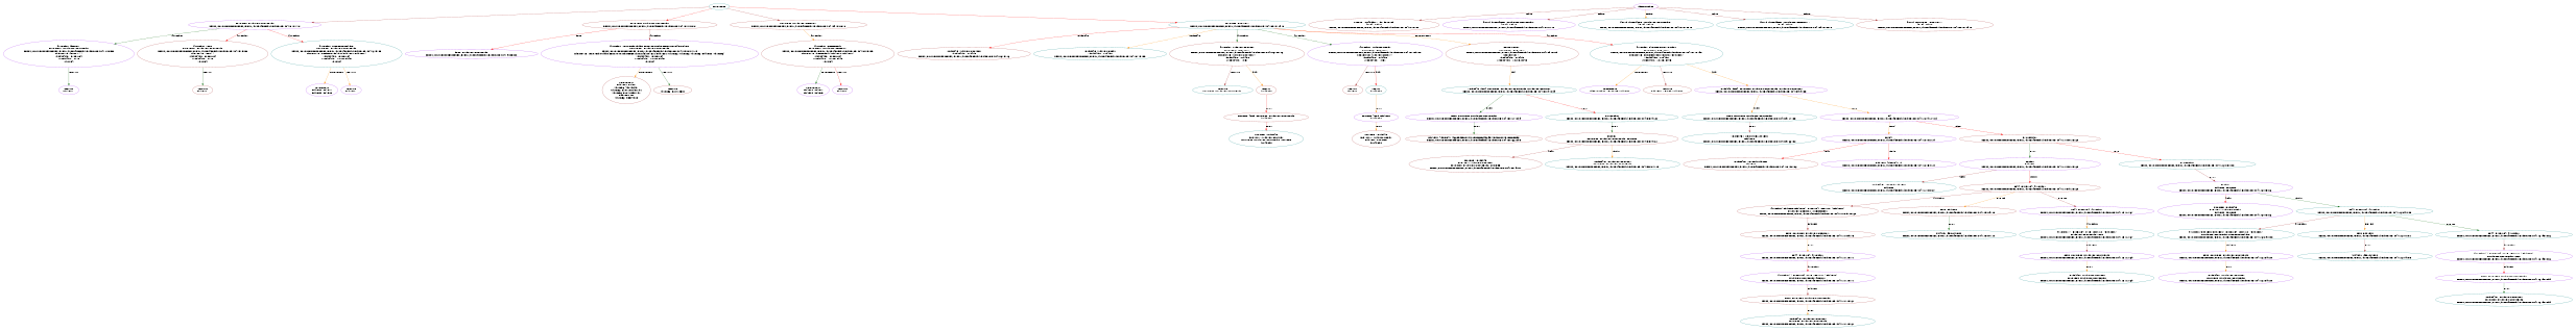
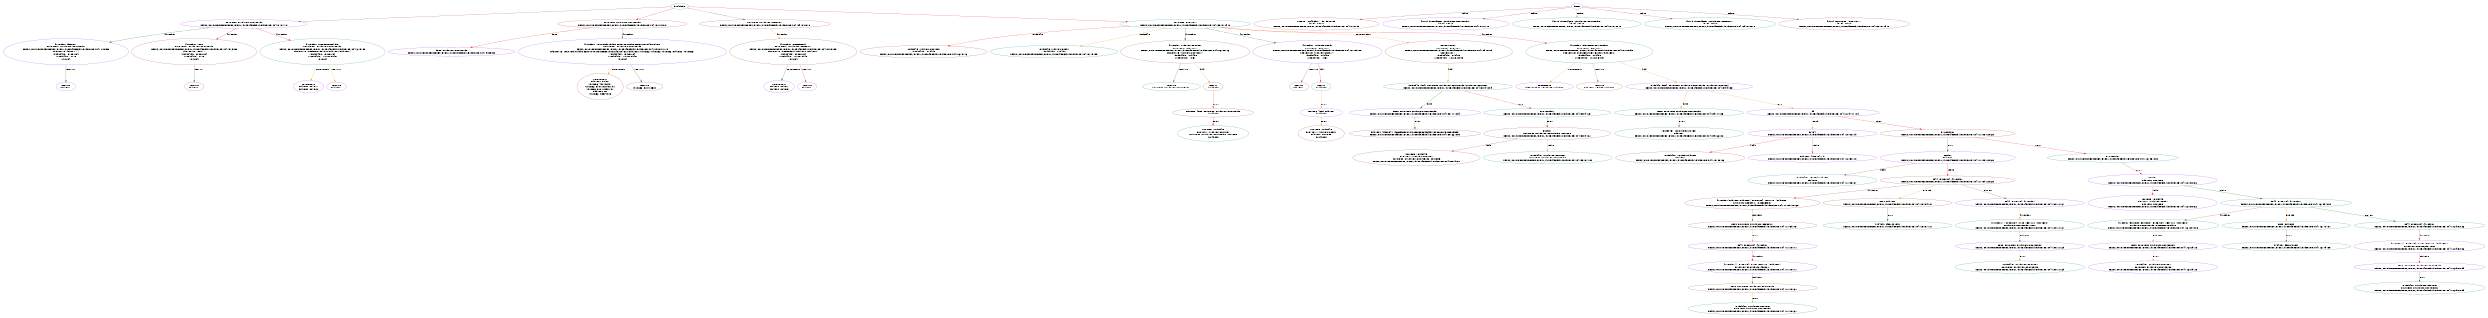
  strict digraph {
    fontname="DejaVu Sans Mono"
    node [color=purple fontname="DejaVu Sans Mono"]
    edge [color=darkorange fontname="DejaVu Sans Mono"]
    n1 [label="contract IUniswapV2Router01\ntests/contract_testcases/ewasm/interface_inheritance.sol:2:1-7:2"]
    n2 [label="function factory\ncontract: IUniswapV2Router01\ntests/contract_testcases/ewasm/interface_inheritance.sol:4:5-55\nsignature factory()\nvisibility external\nmutability pure\nvirtual"]
    n3 [color=brown label="function WETH\ncontract: IUniswapV2Router01\ntests/contract_testcases/ewasm/interface_inheritance.sol:5:5-52\nsignature WETH()\nvisibility external\nmutability pure\nvirtual"]
    n4 [color=teal label="function createSomething\ncontract: IUniswapV2Router01\ntests/contract_testcases/ewasm/interface_inheritance.sol:6:5-88\nsignature createSomething(address,address)\nvisibility external\nmutability nonpayable\nvirtual"]
    n5 [label="returns\naddress "]
    n6 [color=brown label="returns\naddress "]
    n7 [label="parameters\naddress tokenA\naddress tokenB"]
    n8 [label="returns\naddress "]
    n9 [color=brown label="contract IUniswapV2Router02\ntests/contract_testcases/ewasm/interface_inheritance.sol:8:1-18:2"]
    n10 [label="base IUniswapV2Router01\ntests/contract_testcases/ewasm/interface_inheritance.sol:9:33-51"]
    n11 [label="function removeLiquidityETHSupportingFeeOnTransferTokens\ncontract: IUniswapV2Router02\ntests/contract_testcases/ewasm/interface_inheritance.sol:10:5-17:40\nsignature removeLiquidityETHSupportingFeeOnTransferTokens(address,uint256,uint256,uint256,address,uint256)\nvisibility external\nmutability nonpayable\nvirtual"]
    n12 [color=brown label="parameters\naddress token\nuint256 liquidity\nuint256 amountTokenMin\nuint256 amountETHMin\naddress to\nuint256 deadline"]
    n13 [color=brown label="returns\nuint256 amountETH"]
    n14 [color=brown label="contract IUniswapV2Factory\ntests/contract_testcases/ewasm/interface_inheritance.sol:19:1-22:2"]
    n15 [color=brown label="function createPair\ncontract: IUniswapV2Factory\ntests/contract_testcases/ewasm/interface_inheritance.sol:21:5-83\nsignature createPair(address,address)\nvisibility external\nmutability nonpayable\nvirtual"]
    n16 [label="parameters\naddress tokenA\naddress tokenB"]
    n17 [label="returns\naddress "]
    n18 [color=teal label="contract BABYLINK\ntests/contract_testcases/ewasm/interface_inheritance.sol:23:1-49:2"]
    n19 [color=brown label="variable uniswapV2Router\nvisibility public\ntests/contract_testcases/ewasm/interface_inheritance.sol:26:5-46"]
    n20 [color=teal label="variable uniswapV2Pair\nvisibility public\ntests/contract_testcases/ewasm/interface_inheritance.sol:27:5-33"]
    n21 [color=brown label="function uniswapV2Router\ncontract: BABYLINK\ntests/contract_testcases/ewasm/interface_inheritance.sol:26:31-46\nsignature uniswapV2Router()\nvisibility public\nmutability view"]
    n22 [label="function uniswapV2Pair\ncontract: BABYLINK\ntests/contract_testcases/ewasm/interface_inheritance.sol:27:20-33\nsignature uniswapV2Pair()\nvisibility public\nmutability view"]
    n23 [color=brown label="constructor \ncontract: BABYLINK\ntests/contract_testcases/ewasm/interface_inheritance.sol:29:5-20\nsignature ()\nvisibility public\nmutability nonpayable"]
    n24 [color=teal label="function changeRouterVersion\ncontract: BABYLINK\ntests/contract_testcases/ewasm/interface_inheritance.sol:37:5-98\nsignature changeRouterVersion(address)\nvisibility public\nmutability nonpayable"]
    n25 [color=teal label="returns\ncontract IUniswapV2Router02 "]
    n26 [color=brown label="return\nimplicit"]
    n27 [color=brown label="returns\naddress "]
    n28 [color=teal label="return\nimplicit"]
    n29 [color=teal label="variable decl contract IUniswapV2Router02 _uniswapV2Router\ntests/contract_testcases/ewasm/interface_inheritance.sol:31:9-109"]
    n30 [label="parameters\ndiagnostics newRouterAddress"]
    n31 [color=brown label="returns\naddress newPairAddress"]
    n32 [label="variable decl contract IUniswapV2Router02 _uniswapV2Router\ntests/contract_testcases/ewasm/interface_inheritance.sol:39:9-83"]
    n33 [color=brown label="storage load contract IUniswapV2Router02\nimplicit"]
    n34 [color=teal label="storage variable\nBABYLINK.uniswapV2Router\ncontract IUniswapV2Router02 storage\nimplicit"]
    n35 [label="storage load address\nimplicit"]
    n36 [color=brown label="storage variable\nBABYLINK.uniswapV2Pair\naddress storage\nimplicit"]
    n37 [label="cast contract IUniswapV2Router02\ntests/contract_testcases/ewasm/interface_inheritance.sol:31:47-109"]
    n38 [color=teal label="expression\ntests/contract_testcases/ewasm/interface_inheritance.sol:33:9-43"]
    n39 [color=brown label="address literal: 96635033217071433185869069577301221175488545358\ntests/contract_testcases/ewasm/interface_inheritance.sol:31:66-108"]
    n40 [color=brown label="assign\ncontract IUniswapV2Router02 storage\ntests/contract_testcases/ewasm/interface_inheritance.sol:33:9-24"]
    n41 [color=brown label="storage variable\nBABYLINK.uniswapV2Router\ncontract IUniswapV2Router02 storage\ntests/contract_testcases/ewasm/interface_inheritance.sol:33:9-24"]
    n42 [color=teal label="variable: _uniswapV2Router\ncontract IUniswapV2Router02\ntests/contract_testcases/ewasm/interface_inheritance.sol:33:27-43"]
    n43 [color=teal label="cast contract IUniswapV2Router02\ntests/contract_testcases/ewasm/interface_inheritance.sol:39:47-83"]
    n44 [label="if\ntests/contract_testcases/ewasm/interface_inheritance.sol:42:9-47:10"]
    n45 [color=teal label="variable: newRouterAddress\naddress\ntests/contract_testcases/ewasm/interface_inheritance.sol:39:66-82"]
    n46 [label="equal\ntests/contract_testcases/ewasm/interface_inheritance.sol:42:12-40"]
    n47 [color=brown label="expression\ntests/contract_testcases/ewasm/interface_inheritance.sol:44:13-45:68"]
    n48 [color=brown label="variable: newPairAddress\naddress\ntests/contract_testcases/ewasm/interface_inheritance.sol:42:12-26"]
    n49 [label="address literal: 0\ntests/contract_testcases/ewasm/interface_inheritance.sol:42:30-40"]
    n50 [label="assign\naddress\ntests/contract_testcases/ewasm/interface_inheritance.sol:44:13-45:68"]
    n51 [color=teal label="expression\ntests/contract_testcases/ewasm/interface_inheritance.sol:46:13-118"]
    n52 [color=teal label="variable: newPairAddress\naddress\ntests/contract_testcases/ewasm/interface_inheritance.sol:44:13-27"]
    n53 [color=brown label="call external function\ntests/contract_testcases/ewasm/interface_inheritance.sol:44:30-45:68"]
    n54 [label="assign\naddress storage\ntests/contract_testcases/ewasm/interface_inheritance.sol:46:13-26"]
    n55 [color=brown label="function(address,address) external returns (address)\nIUniswapV2Factory.createPair\ntests/contract_testcases/ewasm/interface_inheritance.sol:44:30-45:68"]
    n56 [color=brown label="cast address\ntests/contract_testcases/ewasm/interface_inheritance.sol:45:29-42"]
    n57 [label="call external function\ntests/contract_testcases/ewasm/interface_inheritance.sol:45:44-67"]
    n58 [color=brown label="cast contract IUniswapV2Factory\ntests/contract_testcases/ewasm/interface_inheritance.sol:44:30-75"]
    n59 [color=teal label="builtin GetAddress\ntests/contract_testcases/ewasm/interface_inheritance.sol:45:37-41"]
    n60 [color=teal label="function() external pure returns (address)\nIUniswapV2Router01.WETH\ntests/contract_testcases/ewasm/interface_inheritance.sol:45:44-67"]
    n61 [label="call external function\ntests/contract_testcases/ewasm/interface_inheritance.sol:44:48-74"]
    n62 [label="function() external pure returns (address)\nIUniswapV2Router01.factory\ntests/contract_testcases/ewasm/interface_inheritance.sol:44:48-74"]
    n63 [color=brown label="cast contract IUniswapV2Router01\ntests/contract_testcases/ewasm/interface_inheritance.sol:44:48-64"]
    n64 [color=teal label="variable: _uniswapV2Router\ncontract IUniswapV2Router02\ntests/contract_testcases/ewasm/interface_inheritance.sol:44:48-64"]
    n65 [label="cast contract IUniswapV2Router01\ntests/contract_testcases/ewasm/interface_inheritance.sol:45:44-60"]
    n66 [color=teal label="variable: _uniswapV2Router\ncontract IUniswapV2Router02\ntests/contract_testcases/ewasm/interface_inheritance.sol:45:44-60"]
    n67 [label="storage variable\nBABYLINK.uniswapV2Pair\naddress storage\ntests/contract_testcases/ewasm/interface_inheritance.sol:46:13-26"]
    n68 [color=teal label="call external function\ntests/contract_testcases/ewasm/interface_inheritance.sol:46:29-118"]
    n69 [color=teal label="function(address,address) external returns (address)\nIUniswapV2Router01.createSomething\ntests/contract_testcases/ewasm/interface_inheritance.sol:46:29-118"]
    n70 [color=teal label="cast address\ntests/contract_testcases/ewasm/interface_inheritance.sol:46:71-84"]
    n71 [color=teal label="call external function\ntests/contract_testcases/ewasm/interface_inheritance.sol:46:93-116"]
    n72 [label="cast contract IUniswapV2Router01\ntests/contract_testcases/ewasm/interface_inheritance.sol:46:29-45"]
    n73 [color=teal label="builtin GetAddress\ntests/contract_testcases/ewasm/interface_inheritance.sol:46:79-83"]
    n74 [label="function() external pure returns (address)\nIUniswapV2Router01.WETH\ntests/contract_testcases/ewasm/interface_inheritance.sol:46:93-116"]
    n75 [label="variable: _uniswapV2Router\ncontract IUniswapV2Router02\ntests/contract_testcases/ewasm/interface_inheritance.sol:46:29-45"]
    n76 [label="cast contract IUniswapV2Router01\ntests/contract_testcases/ewasm/interface_inheritance.sol:46:93-109"]
    n77 [color=teal label="variable: _uniswapV2Router\ncontract IUniswapV2Router02\ntests/contract_testcases/ewasm/interface_inheritance.sol:46:93-109"]
    n78 [color=brown label="pragma 'solidity' is ignored\nlevel Debug\ntests/contract_testcases/ewasm/interface_inheritance.sol:1:1-23"]
    n79 [label="found interface 'IUniswapV2Router01'\nlevel Debug\ntests/contract_testcases/ewasm/interface_inheritance.sol:2:1-7:2"]
    n80 [color=teal label="found interface 'IUniswapV2Router02'\nlevel Debug\ntests/contract_testcases/ewasm/interface_inheritance.sol:8:1-18:2"]
    n81 [color=teal label="found interface 'IUniswapV2Factory'\nlevel Debug\ntests/contract_testcases/ewasm/interface_inheritance.sol:19:1-22:2"]
    n82 [color=brown label="found contract 'BABYLINK'\nlevel Debug\ntests/contract_testcases/ewasm/interface_inheritance.sol:23:1-49:2"]
-   contracts [color=teal]
-   diagnostics
+   contracts [color=teal label=implicit]
+   diagnostics [label=base]
    n1 -> n2 [color=darkgreen label=function]
    n1 -> n3 [color=red label=function]
    n1 -> n4 [color=red label=function]
    n2 -> n5 [color=darkgreen label=returns]
    n3 -> n6 [color=darkgreen label=returns]
    n4 -> n7 [label=parameters]
    n4 -> n8 [label=returns]
    n9 -> n10 [color=red label=base]
    n9 -> n11 [color=brown label=function]
    n11 -> n12 [label=parameters]
    n11 -> n13 [color=darkgreen label=returns]
    n14 -> n15 [label=function]
    n15 -> n16 [color=darkgreen label=parameters]
    n15 -> n17 [color=red label=returns]
    n18 -> n19 [color=red label=variable]
    n18 -> n20 [label=variable]
    n18 -> n21 [color=darkgreen label=function]
    n18 -> n22 [color=darkgreen label=function]
    n18 -> n23 [label=constructor]
    n18 -> n24 [color=red label=function]
    n21 -> n25 [color=brown label=returns]
    n21 -> n26 [label=body]
    n22 -> n27 [color=brown label=returns]
    n22 -> n28 [color=red label=body]
    n23 -> n29 [label=body]
    n24 -> n30 [label=parameters]
    n24 -> n31 [color=brown label=returns]
    n24 -> n32 [label=body]
    n26 -> n33 [color=red label=expr]
    n28 -> n35 [label=expr]
    n29 -> n37 [color=darkgreen label=init]
    n29 -> n38 [color=red label=next]
    n32 -> n43 [label=init]
    n32 -> n44 [label=next]
    n33 -> n34 [color=red label=expr]
    n35 -> n36 [label=expr]
    n37 -> n39 [color=darkgreen label=expr]
    n38 -> n40 [color=darkgreen label=expr]
    n40 -> n41 [color=brown label=left]
    n40 -> n42 [label=right]
    n43 -> n45 [color=brown label=expr]
    n44 -> n46 [label=cond]
    n44 -> n47 [color=red label=then]
    n46 -> n48 [color=red label=left]
    n46 -> n49 [color=red label=right]
    n47 -> n50 [color=darkgreen label=expr]
    n47 -> n51 [color=red label=next]
    n50 -> n52 [color=brown label=left]
    n50 -> n53 [color=red label=right]
    n51 -> n54 [color=brown label=expr]
    n53 -> n55 [color=brown label=function]
    n53 -> n56 [label="arg #0"]
    n53 -> n57 [color=brown label="arg #1"]
    n54 -> n67 [color=red label=left]
    n54 -> n68 [color=darkgreen label=right]
    n55 -> n58 [color=brown label=address]
    n56 -> n59 [color=darkgreen label=expr]
    n57 -> n60 [label=function]
    n58 -> n61 [label=expr]
    n60 -> n65 [color=brown label=address]
    n61 -> n62 [color=red label=function]
    n62 -> n63 [color=brown label=address]
    n63 -> n64 [label=expr]
    n65 -> n66 [label=expr]
    n68 -> n69 [color=brown label=function]
    n68 -> n70 [label="arg #0"]
    n68 -> n71 [color=darkgreen label="arg #1"]
    n69 -> n72 [label=address]
    n70 -> n73 [color=brown label=expr]
    n71 -> n74 [color=brown label=function]
    n72 -> n75 [label=expr]
    n74 -> n76 [color=red label=address]
    n76 -> n77 [color=darkgreen label=expr]
    contracts -> n1 [color=brown]
    contracts -> n9 [color=red]
    contracts -> n14 [color=brown]
    contracts -> n18 [color=red]
    diagnostics -> n78 [color=brown label=Debug]
    diagnostics -> n79 [color=brown label=Debug]
    diagnostics -> n80 [label=Debug]
    diagnostics -> n81 [color=brown label=Debug]
    diagnostics -> n82 [color=brown label=Debug]
  }
